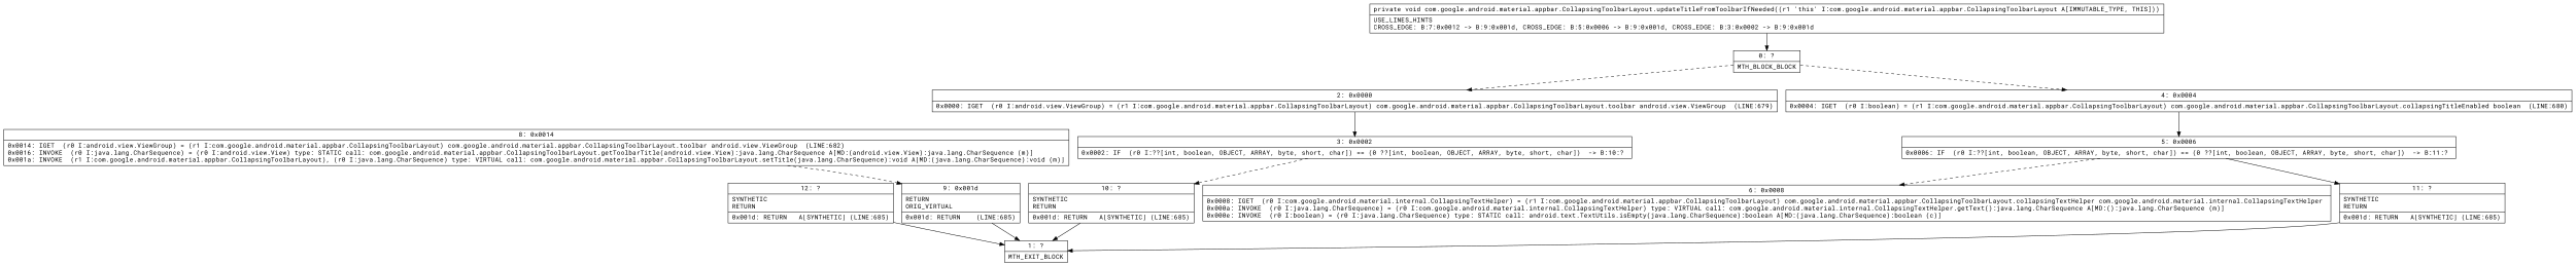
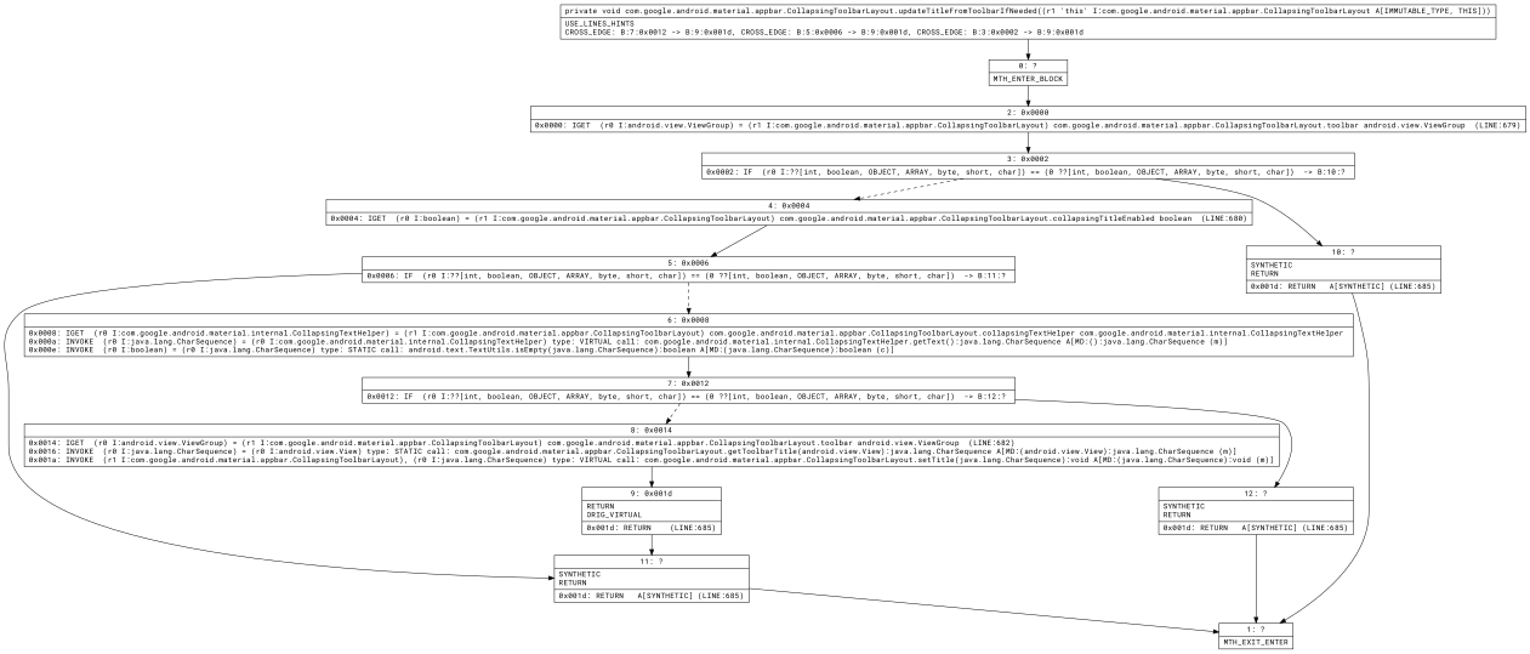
  digraph {
    fontname="Roboto Mono"
    node [fontname="Roboto Mono" shape=record]
    edge [fontname="Roboto Mono"]
-   n1 [label="{0\:\ ?|MTH_BLOCK_BLOCK\l}"]
+   n1 [label="{0\:\ ?|MTH_ENTER_BLOCK\l}"]
    n2 [label="{2\:\ 0x0000|0x0000: IGET  (r0 I:android.view.ViewGroup) = (r1 I:com.google.android.material.appbar.CollapsingToolbarLayout) com.google.android.material.appbar.CollapsingToolbarLayout.toolbar android.view.ViewGroup  (LINE:679)\l}"]
    n3 [label="{3\:\ 0x0002|0x0002: IF  (r0 I:??[int, boolean, OBJECT, ARRAY, byte, short, char]) == (0 ??[int, boolean, OBJECT, ARRAY, byte, short, char])  \-\> B:10:? \l}"]
    n4 [label="{4\:\ 0x0004|0x0004: IGET  (r0 I:boolean) = (r1 I:com.google.android.material.appbar.CollapsingToolbarLayout) com.google.android.material.appbar.CollapsingToolbarLayout.collapsingTitleEnabled boolean  (LINE:680)\l}"]
    n5 [label="{10\:\ ?|SYNTHETIC\lRETURN\l|0x001d: RETURN   A[SYNTHETIC] (LINE:685)\l}"]
    n6 [label="{5\:\ 0x0006|0x0006: IF  (r0 I:??[int, boolean, OBJECT, ARRAY, byte, short, char]) == (0 ??[int, boolean, OBJECT, ARRAY, byte, short, char])  \-\> B:11:? \l}"]
-   n7 [label="{1\:\ ?|MTH_EXIT_BLOCK\l}"]
+   n7 [label="{1\:\ ?|MTH_EXIT_ENTER\l}"]
    n8 [label="{6\:\ 0x0008|0x0008: IGET  (r0 I:com.google.android.material.internal.CollapsingTextHelper) = (r1 I:com.google.android.material.appbar.CollapsingToolbarLayout) com.google.android.material.appbar.CollapsingToolbarLayout.collapsingTextHelper com.google.android.material.internal.CollapsingTextHelper \l0x000a: INVOKE  (r0 I:java.lang.CharSequence) = (r0 I:com.google.android.material.internal.CollapsingTextHelper) type: VIRTUAL call: com.google.android.material.internal.CollapsingTextHelper.getText():java.lang.CharSequence A[MD:():java.lang.CharSequence (m)]\l0x000e: INVOKE  (r0 I:boolean) = (r0 I:java.lang.CharSequence) type: STATIC call: android.text.TextUtils.isEmpty(java.lang.CharSequence):boolean A[MD:(java.lang.CharSequence):boolean (c)]\l}"]
    n9 [label="{11\:\ ?|SYNTHETIC\lRETURN\l|0x001d: RETURN   A[SYNTHETIC] (LINE:685)\l}"]
+   n10 [label="{7\:\ 0x0012|0x0012: IF  (r0 I:??[int, boolean, OBJECT, ARRAY, byte, short, char]) == (0 ??[int, boolean, OBJECT, ARRAY, byte, short, char])  \-\> B:12:? \l}"]
    n11 [label="{8\:\ 0x0014|0x0014: IGET  (r0 I:android.view.ViewGroup) = (r1 I:com.google.android.material.appbar.CollapsingToolbarLayout) com.google.android.material.appbar.CollapsingToolbarLayout.toolbar android.view.ViewGroup  (LINE:682)\l0x0016: INVOKE  (r0 I:java.lang.CharSequence) = (r0 I:android.view.View) type: STATIC call: com.google.android.material.appbar.CollapsingToolbarLayout.getToolbarTitle(android.view.View):java.lang.CharSequence A[MD:(android.view.View):java.lang.CharSequence (m)]\l0x001a: INVOKE  (r1 I:com.google.android.material.appbar.CollapsingToolbarLayout), (r0 I:java.lang.CharSequence) type: VIRTUAL call: com.google.android.material.appbar.CollapsingToolbarLayout.setTitle(java.lang.CharSequence):void A[MD:(java.lang.CharSequence):void (m)]\l}"]
    n12 [label="{12\:\ ?|SYNTHETIC\lRETURN\l|0x001d: RETURN   A[SYNTHETIC] (LINE:685)\l}"]
    n13 [label="{9\:\ 0x001d|RETURN\lORIG_VIRTUAL\l|0x001d: RETURN    (LINE:685)\l}"]
    n14 [label="{private void com.google.android.material.appbar.CollapsingToolbarLayout.updateTitleFromToolbarIfNeeded((r1 'this' I:com.google.android.material.appbar.CollapsingToolbarLayout A[IMMUTABLE_TYPE, THIS]))  | USE_LINES_HINTS\lCROSS_EDGE: B:7:0x0012 \-\> B:9:0x001d, CROSS_EDGE: B:5:0x0006 \-\> B:9:0x001d, CROSS_EDGE: B:3:0x0002 \-\> B:9:0x001d\l}"]
-   n1 -> n2 [style=dashed]
+   n1 -> n2
    n2 -> n3
-   n1 -> n4 [style=dashed]
-   n3 -> n5 [style=dashed]
+   n3 -> n4 [style=dashed]
+   n3 -> n5
    n4 -> n6
    n5 -> n7
    n6 -> n8 [style=dashed]
    n6 -> n9
+   n8 -> n10
    n9 -> n7
-   n11 -> n13 [style=dashed]
+   n10 -> n11 [style=dashed]
+   n10 -> n12
+   n11 -> n13
    n12 -> n7
-   n13 -> n7
+   n13 -> n9
    n14 -> n1
  }
